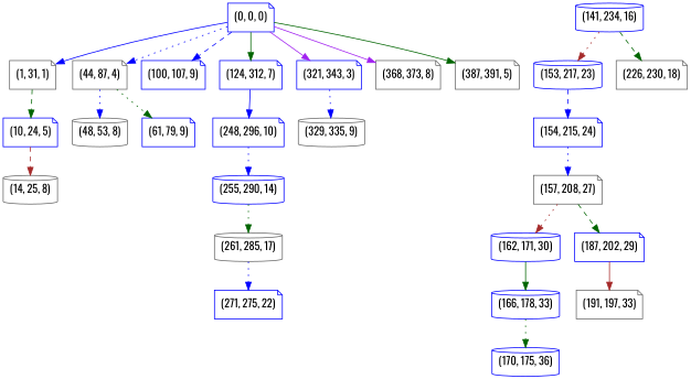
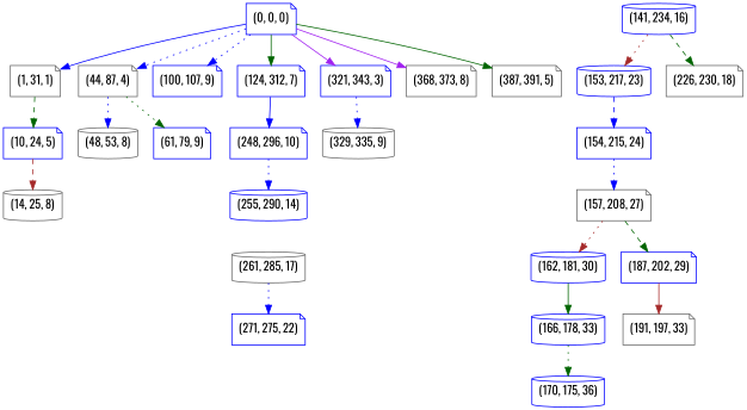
  digraph {
    fontname=Oswald
    node [color=blue fontname=Oswald shape=note]
    edge [color=blue fontname=Oswald style=dotted]
    "(1, 31, 1)" [color=gray40]
    "(0, 0, 0)"
    "(44, 87, 4)" [color=gray40]
    "(100, 107, 9)"
    "(124, 312, 7)"
    "(321, 343, 3)"
    "(368, 373, 8)" [color=gray40]
    "(387, 391, 5)" [color=gray40]
    "(10, 24, 5)"
    "(48, 53, 8)" [color=gray40 shape=cylinder]
    "(61, 79, 9)"
    "(248, 296, 10)"
    "(329, 335, 9)" [color=gray40 shape=cylinder]
    n14 [color=gray40 label="(14, 25, 8)" shape=cylinder]
    "(255, 290, 14)" [shape=cylinder]
    "(141, 234, 16)" [shape=cylinder]
    "(153, 217, 23)" [shape=cylinder]
    "(226, 230, 18)" [color=gray40]
    "(154, 215, 24)"
    "(157, 208, 27)" [color=gray40]
-   "(162, 181, 30)" [shape=cylinder label="(162, 171, 30)"]
+   "(162, 181, 30)" [shape=cylinder]
    "(187, 202, 29)"
    "(166, 178, 33)" [shape=cylinder]
    "(191, 197, 33)" [color=gray40]
    "(170, 175, 36)" [shape=cylinder]
    "(261, 285, 17)" [color=gray40 shape=cylinder]
    n27 [label="(271, 275, 22)"]
    "(1, 31, 1)" -> "(10, 24, 5)" [color=darkgreen style=dashed]
    "(0, 0, 0)" -> "(1, 31, 1)" [style=solid]
    "(0, 0, 0)" -> "(44, 87, 4)"
-   "(0, 0, 0)" -> "(100, 107, 9)" [style=dashed]
+   "(0, 0, 0)" -> "(100, 107, 9)"
    "(0, 0, 0)" -> "(124, 312, 7)" [color=darkgreen style=solid]
    "(0, 0, 0)" -> "(321, 343, 3)" [color=purple style=solid]
    "(0, 0, 0)" -> "(368, 373, 8)" [color=purple style=solid]
    "(0, 0, 0)" -> "(387, 391, 5)" [color=darkgreen style=solid]
    "(44, 87, 4)" -> "(48, 53, 8)"
    "(44, 87, 4)" -> "(61, 79, 9)" [color=darkgreen]
    "(124, 312, 7)" -> "(248, 296, 10)" [style=solid]
    "(321, 343, 3)" -> "(329, 335, 9)"
    "(10, 24, 5)" -> n14 [color=brown style=dashed]
    "(248, 296, 10)" -> "(255, 290, 14)"
-   "(255, 290, 14)" -> "(261, 285, 17)" [color=darkgreen]
    "(141, 234, 16)" -> "(153, 217, 23)" [color=brown]
    "(141, 234, 16)" -> "(226, 230, 18)" [color=darkgreen style=dashed]
    "(153, 217, 23)" -> "(154, 215, 24)" [style=dashed]
    "(154, 215, 24)" -> "(157, 208, 27)"
    "(157, 208, 27)" -> "(162, 181, 30)" [color=brown]
    "(157, 208, 27)" -> "(187, 202, 29)" [color=darkgreen style=dashed]
    "(162, 181, 30)" -> "(166, 178, 33)" [color=darkgreen style=solid]
    "(187, 202, 29)" -> "(191, 197, 33)" [color=brown style=solid]
    "(166, 178, 33)" -> "(170, 175, 36)" [color=darkgreen]
    "(261, 285, 17)" -> n27
  }
